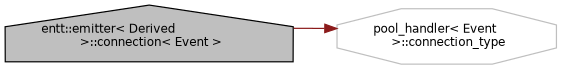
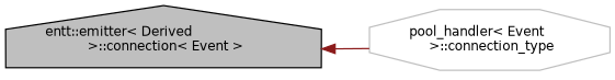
  digraph {
    rankdir=LR
    node [fontname=Helvetica fontsize=10 style=filled]
    n1 [color=black fillcolor=grey75 fontcolor=black height=0.2 label="entt::emitter\< Derived\l \>::connection\< Event \>" shape=house width=0.4]
    n2 [color=grey75 fillcolor=white height=0.2 label="pool_handler\< Event\l \>::connection_type" shape=octagon width=0.4]
-   n2 -> n1 [color=firebrick4 dir=back fontname=Helvetica fontsize=10 labelfontname=Helvetica labelfontsize=10 style=solid]
+   n1 -> n2 [color=firebrick4 dir=back fontname=Helvetica fontsize=10 labelfontname=Helvetica labelfontsize=10 style=solid]
  }
